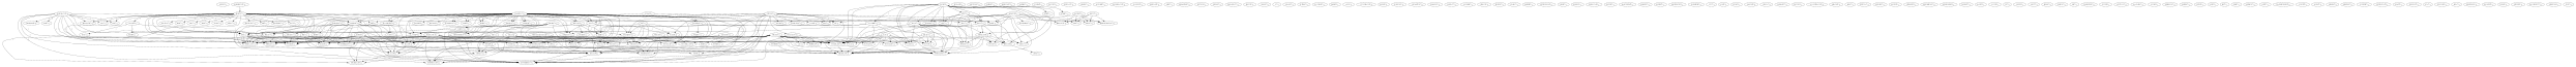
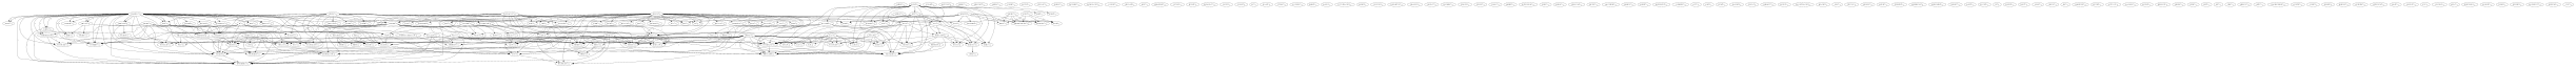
  digraph {
    fontname="Courier Prime"
    node [fontname="Courier Prime"]
    edge [fontname="Courier Prime"]
    n1 [label="cambel(1)"]
    n2 [label="population(4)"]
    n3 [label="increased(2)"]
    n4 [label="flee(1)"]
    n5 [label="law(1)"]
    n6 [label="post(1)"]
    n7 [label="education(1)"]
    n8 [label="use(1)"]
    n9 [label="conquest(2)"]
    n10 [label="port(1)"]
    n11 [label="result(2)"]
    n12 [label="forbad(1)"]
    n13 [label="allow(1)"]
    n14 [label="persecution(1)"]
    n15 [label="exodus(1)"]
    n16 [label="practice(1)"]
    n17 [label="order(2)"]
    n18 [label="independence(3)"]
    n19 [label="accompany(1)"]
    n20 [label="suffering(1)"]
    n21 [label="century(2)"]
    n22 [label="government(4)"]
    n23 [label="owned(1)"]
    n24 [label="existed(1)"]
    n25 [label="survived(1)"]
    n26 [label="number(1)"]
    n27 [label="democracy(1)"]
    n28 [label="istanbul(2)"]
    n29 [label="caused(2)"]
    n30 [label="moniker(1)"]
    n31 [label="discovery(1)"]
    n32 [label="millennium(2)"]
    n33 [label="capital(2)"]
    n34 [label="feed(1)"]
    n35 [label="house(1)"]
    n36 [label="name(4)"]
    n37 [label="poverty(1)"]
    n38 [label="today(4)"]
    n39 [label="received(2)"]
    n40 [label="flight(2)"]
    n41 [label="predates(1)"]
    n42 [label="fact(2)"]
    n43 [label="instance(1)"]
    n44 [label="called(1)"]
    n45 [label="year(2)"]
    n46 [label="reconcile(1)"]
    n47 [label="time(2)"]
    n48 [label="city(4)"]
    n49 [label="became(1)"]
    n50 [label="helped(1)"]
    n51 [label="island(2)"]
    n52 [label="belonged(2)"]
    n53 [label="course(2)"]
    n54 [label="occupation(2)"]
    n55 [label="decimation(1)"]
    n56 [label="rationalize(1)"]
    n57 [label="existence(1)"]
    n58 [label="escape(1)"]
    n59 [label="ciudad(1)"]
    n60 [label="refuge(2)"]
    n61 [label="derive(1)"]
    n62 [label="director(1)"]
    n63 [label="moise(2)"]
    n64 [label="army(2)"]
    n65 [label="pillage(1)"]
    n66 [label="week(1)"]
    n67 [label="press(1)"]
    n68 [label="followed(1)"]
    n69 [label="took(1)"]
    n70 [label="part(2)"]
    n71 [label="describes(2)"]
    n72 [label="night(1)"]
    n73 [label="terror(1)"]
    n74 [label="quarter(2)"]
    n75 [label="libel(1)"]
    n76 [label="blood(1)"]
    n77 [label="described(1)"]
    n78 [label="explosion(1)"]
    n79 [label="ecole(1)"]
    n80 [label="hatred(1)"]
    n81 [label="hegemony(1)"]
    n82 [label="lived(1)"]
    n83 [label="ohanus(1)"]
    n84 [label="greece(5)"]
    n85 [label="article(1)"]
    n86 [label="possession(1)"]
    n87 [label="sera(1)"]
    n88 [label="left(1)"]
    n89 [label="news(1)"]
    n90 [label="uiowa(1)"]
    n91 [label="edu(2)"]
    n92 [label="history(2)"]
    n93 [label="re(1)"]
    n94 [label="day(2)"]
    n95 [label="exist(1)"]
    n96 [label="majority(1)"]
    n97 [label="way(1)"]
    n98 [label="decimate(1)"]
    n99 [label="zuma(1)"]
    n100 [label="soil(1)"]
    n101 [label="world(4)"]
    n102 [label="book(1)"]
    n103 [label="shows(1)"]
    n104 [label="mainland(1)"]
    n105 [label="declaration(1)"]
    n106 [label="illusion(1)"]
    n107 [label="reported(1)"]
    n108 [label="land(1)"]
    n109 [label="amsterdam(1)"]
    n110 [label="subject(1)"]
    n111 [label="gained(1)"]
    n112 [label="exists(2)"]
    n113 [label="soul(1)"]
    n114 [label="mentality(1)"]
    n115 [label="azeris(1)"]
    n116 [label="closed(1)"]
    n117 [label="du(1)"]
    n118 [label="sultan(1)"]
    n119 [label="crimea(1)"]
    n120 [label="alliance(1)"]
    n121 [label="makes(1)"]
    n122 [label="start(1)"]
    n123 [label="civilization(1)"]
    n124 [label="cyprus(4)"]
    n125 [label="territory(2)"]
    n126 [label="claims(1)"]
    n127 [label="coastline(1)"]
    n128 [label="allows(1)"]
    n129 [label="sense(2)"]
    n130 [label="colonial(1)"]
    n131 [label="everyone(2)"]
    n132 [label="knows(1)"]
    n133 [label="persist(1)"]
    n134 [label="comitadjis(1)"]
    n135 [label="armenia(2)"]
    n136 [label="proceeded(1)"]
    n137 [label="work(1)"]
    n138 [label="mountain(1)"]
    n139 [label="serve(1)"]
    n140 [label="extermination(1)"]
    n141 [label="instabul(1)"]
    n142 [label="reality(1)"]
    n143 [label="caucasus(1)"]
    n144 [label="rumelia(1)"]
    n145 [label="ground(1)"]
    n146 [label="ritual(1)"]
    n147 [label="saddam(1)"]
    n148 [label="universelle(1)"]
    n149 [label="cohen(1)"]
    n150 [label="kuwait(1)"]
    n151 [label="israelite(1)"]
    n152 [label="period(1)"]
    n153 [label="stalingrad(1)"]
    n154 [label="hussein(1)"]
    n155 [label="sunday(1)"]
    n156 [label="secondaire(1)"]
    n157 [label="volgagrad(1)"]
    n158 [label="tovi(1)"]
    n159 [label="napoleon(2)"]
    n160 [label="make(1)"]
    n161 [label="doesn(1)"]
    n162 [label="writes(1)"]
    n163 [label="fled(1)"]
    n164 [label="chief(1)"]
    n165 [label="entered(2)"]
    n166 [label="robert(1)"]
    n167 [label="cemetery(1)"]
    n168 [label="izmir(2)"]
    n169 [label="led(1)"]
    n170 [label="barrel(1)"]
    n171 [label="hallucination(1)"]
    n172 [label="mantran(1)"]
    n173 [label="wake(1)"]
    n174 [label="cypriot(1)"]
    n175 [label="shouldn(1)"]
    n176 [label="mau(1)"]
    n177 [label="serbia(1)"]
    n178 [label="zimbabve(1)"]
    n179 [label="appressian(1)"]
    n180 [label="wieneramus(1)"]
    n181 [label="january(1)"]
    n182 [label="stock(1)"]
    n183 [label="police(1)"]
    n184 [label="rh(1)"]
    n185 [label="bosnia(1)"]
    n186 [label="jewry(1)"]
    n187 [label="sahak(1)"]
    n188 [label="serdar(2)"]
    n189 [label="russia(1)"]
    n190 [label="sea(1)"]
    n191 [label="europe(2)"]
    n192 [label="jewish(6)"]
    n193 [label="fin(1)"]
    n194 [label="dix(1)"]
    n195 [label="siecle(1)"]
    n196 [label="structure(1)"]
    n197 [label="reasoning(1)"]
    n198 [label="edirne(1)"]
    n199 [label="aiu(9)"]
    n200 [label="trujillo(1)"]
    n201 [label="attitude(1)"]
    n202 [label="series(1)"]
    n203 [label="pressure(1)"]
    n204 [label="hebrew(1)"]
    n205 [label="china(1)"]
    n206 [label="paris(6)"]
    n207 [label="uucp(1)"]
    n208 [label="apr(1)"]
    n209 [label="came(1)"]
    n210 [label="explain(1)"]
    n211 [label="logic(1)"]
    n212 [label="intransigence(1)"]
    n213 [label="ad(3)"]
    n214 [label="war(3)"]
    n215 [label="argic(2)"]
    n216 [label="turkiye(1)"]
    n217 [label="turkey(1)"]
    n218 [label="nehama(2)"]
    n219 [label="spanish(1)"]
    n220 [label="salonica(14)"]
    n221 [label="thinking(1)"]
    n222 [label="university(1)"]
    n223 [label="konstantinoupolis(1)"]
    n224 [label="greek(6)"]
    n225 [label="dutch(1)"]
    n226 [label="empire(5)"]
    n227 [label="republic(1)"]
    n228 [label="sit(1)"]
    n229 [label="confront(1)"]
    n230 [label="went(1)"]
    n231 [label="president(1)"]
    n232 [label="selanik(1)"]
    n233 [label="december(2)"]
    n234 [label="judea(1)"]
    n235 [label="domingo(1)"]
    n236 [label="salisburry(1)"]
    n237 [label="benghiat(1)"]
    n238 [label="york(1)"]
    n2 -> n3 [label=2]
    n2 -> n4 [label=2]
    n2 -> n5 [label=1]
    n2 -> n6 [label=1]
    n2 -> n7 [label=1]
    n2 -> n8 [label=1]
    n2 -> n8 [label=1]
    n2 -> n9 [label=1]
    n2 -> n10 [label=2]
    n2 -> n11 [label=2]
    n2 -> n12 [label=1]
    n2 -> n13 [label=1]
    n2 -> n14 [label=2]
    n2 -> n15 [label=1]
    n2 -> n16 [label=1]
    n8 -> n12 [label=1]
    n8 -> n12 [label=1]
    n8 -> n15 [label=1]
    n8 -> n15 [label=1]
    n8 -> n16 [label=1]
    n8 -> n16 [label=1]
    n8 -> n17 [label=1]
    n9 -> n8 [label=1]
    n9 -> n12 [label=1]
    n9 -> n13 [label=1]
    n9 -> n15 [label=1]
    n9 -> n16 [label=1]
    n9 -> n18 [label=1]
    n9 -> n19 [label=1]
    n9 -> n20 [label=1]
    n9 -> n21 [label=1]
    n9 -> n22 [label=1]
    n11 -> n14 [label=1]
    n17 -> n23 [label=1]
    n18 -> n19 [label=1]
    n18 -> n20 [label=1]
    n18 -> n22 [label=1]
    n21 -> n22 [label=1]
    n28 -> n9 [label=1]
    n28 -> n9 [label=1]
    n28 -> n18 [label=1]
    n28 -> n18 [label=1]
    n28 -> n19 [label=1]
    n28 -> n19 [label=1]
    n28 -> n20 [label=1]
    n28 -> n20 [label=1]
    n28 -> n21 [label=1]
    n28 -> n21 [label=1]
    n28 -> n22 [label=1]
    n28 -> n22 [label=1]
    n28 -> n29 [label=1]
    n28 -> n30 [label=1]
    n28 -> n31 [label=1]
    n28 -> n31 [label=1]
    n28 -> n32 [label=1]
    n28 -> n32 [label=1]
    n28 -> n33 [label=1]
    n28 -> n33 [label=1]
    n28 -> n34 [label=1]
    n28 -> n34 [label=1]
    n28 -> n35 [label=1]
    n28 -> n35 [label=1]
    n28 -> n36 [label=2]
    n28 -> n36 [label=2]
    n28 -> n37 [label=1]
    n28 -> n37 [label=1]
    n28 -> n38 [label=1]
    n28 -> n38 [label=1]
    n28 -> n39 [label=1]
    n28 -> n39 [label=1]
    n28 -> n40 [label=1]
    n28 -> n40 [label=1]
    n28 -> n41 [label=1]
    n28 -> n41 [label=1]
    n28 -> n42 [label=1]
    n28 -> n42 [label=1]
    n28 -> n43 [label=1]
    n28 -> n43 [label=1]
    n28 -> n44 [label=1]
    n28 -> n44 [label=1]
    n28 -> n45 [label=1]
    n28 -> n45 [label=1]
    n28 -> n46 [label=1]
    n28 -> n46 [label=1]
    n32 -> n47 [label=1]
    n32 -> n48 [label=1]
    n33 -> n36 [label=1]
    n33 -> n44 [label=1]
    n33 -> n49 [label=1]
    n38 -> n44 [label=2]
    n38 -> n45 [label=1]
    n38 -> n48 [label=1]
    n39 -> n22 [label=1]
    n39 -> n50 [label=1]
    n40 -> n19 [label=1]
    n40 -> n22 [label=1]
    n42 -> n43 [label=1]
    n42 -> n51 [label=1]
    n42 -> n52 [label=1]
    n42 -> n53 [label=1]
    n44 -> n48 [label=1]
    n47 -> n44 [label=1]
    n47 -> n54 [label=1]
    n47 -> n55 [label=1]
    n48 -> n55 [label=1]
    n51 -> n53 [label=1]
    n51 -> n56 [label=1]
    n52 -> n53 [label=1]
    n53 -> n21 [label=1]
    n53 -> n57 [label=1]
    n54 -> n77 [label=1]
    n54 -> n78 [label=1]
    n60 -> n11 [label=1]
    n60 -> n21 [label=1]
    n60 -> n57 [label=1]
    n63 -> n54 [label=1]
    n63 -> n64 [label=1]
    n63 -> n65 [label=1]
    n63 -> n66 [label=1]
    n63 -> n67 [label=1]
    n63 -> n68 [label=1]
    n63 -> n69 [label=1]
    n63 -> n70 [label=1]
    n63 -> n71 [label=2]
    n63 -> n72 [label=1]
    n63 -> n73 [label=1]
    n63 -> n74 [label=1]
    n63 -> n75 [label=1]
    n63 -> n76 [label=1]
    n63 -> n77 [label=1]
    n63 -> n78 [label=1]
    n63 -> n79 [label=1]
    n64 -> n54 [label=1]
    n64 -> n65 [label=1]
    n64 -> n69 [label=1]
    n64 -> n70 [label=1]
    n64 -> n72 [label=1]
    n64 -> n74 [label=1]
    n64 -> n77 [label=1]
    n64 -> n78 [label=1]
    n64 -> n80 [label=1]
    n68 -> n8 [label=1]
    n68 -> n8 [label=1]
    n68 -> n54 [label=1]
    n68 -> n77 [label=1]
    n68 -> n78 [label=1]
    n68 -> n80 [label=1]
    n70 -> n71 [label=1]
    n70 -> n72 [label=1]
    n70 -> n74 [label=1]
    n70 -> n81 [label=1]
    n71 -> n54 [label=1]
    n71 -> n72 [label=1]
    n71 -> n73 [label=1]
    n71 -> n74 [label=1]
    n71 -> n77 [label=1]
    n71 -> n78 [label=1]
    n71 -> n80 [label=1]
    n74 -> n82 [label=1]
    n79 -> n54 [label=1]
    n79 -> n71 [label=1]
    n79 -> n73 [label=1]
    n79 -> n75 [label=1]
    n79 -> n76 [label=1]
    n79 -> n77 [label=1]
    n79 -> n78 [label=1]
    n79 -> n80 [label=1]
    n84 -> n5 [label=1]
    n84 -> n6 [label=1]
    n84 -> n7 [label=1]
    n84 -> n8 [label=1]
    n84 -> n8 [label=1]
    n84 -> n9 [label=1]
    n84 -> n12 [label=1]
    n84 -> n13 [label=1]
    n84 -> n15 [label=1]
    n84 -> n16 [label=1]
    n84 -> n22 [label=1]
    n84 -> n47 [label=1]
    n84 -> n48 [label=1]
    n84 -> n54 [label=1]
    n84 -> n55 [label=1]
    n84 -> n85 [label=1]
-   n86 -> n84 [label=1]
+   n84 -> n86 [label=1]
    n84 -> n87 [label=1]
    n84 -> n88 [label=1]
    n84 -> n89 [label=1]
    n84 -> n90 [label=1]
    n84 -> n91 [label=1]
    n84 -> n92 [label=1]
    n84 -> n93 [label=1]
    n84 -> n94 [label=1]
    n84 -> n95 [label=1]
    n84 -> n96 [label=1]
    n84 -> n97 [label=1]
    n84 -> n98 [label=1]
    n84 -> n99 [label=1]
    n84 -> n100 [label=1]
    n84 -> n101 [label=1]
    n92 -> n101 [label=1]
    n92 -> n102 [label=1]
    n92 -> n103 [label=1]
    n94 -> n101 [label=1]
    n101 -> n16 [label=1]
    n101 -> n46 [label=1]
    n112 -> n94 [label=1]
    n112 -> n113 [label=1]
    n124 -> n17 [label=1]
    n124 -> n22 [label=1]
    n124 -> n23 [label=1]
    n124 -> n42 [label=1]
    n124 -> n51 [label=1]
    n124 -> n52 [label=1]
    n124 -> n53 [label=1]
    n124 -> n56 [label=1]
    n124 -> n70 [label=1]
    n124 -> n81 [label=1]
    n124 -> n91 [label=1]
    n124 -> n93 [label=1]
    n124 -> n99 [label=1]
    n124 -> n125 [label=2]
    n124 -> n126 [label=1]
    n124 -> n127 [label=1]
    n124 -> n128 [label=1]
    n125 -> n22 [label=1]
    n125 -> n81 [label=1]
    n131 -> n38 [label=1]
    n131 -> n44 [label=1]
    n131 -> n101 [label=1]
    n131 -> n132 [label=1]
    n131 -> n133 [label=1]
    n135 -> n38 [label=1]
    n135 -> n91 [label=1]
    n135 -> n93 [label=1]
    n135 -> n99 [label=1]
    n135 -> n113 [label=1]
    n135 -> n136 [label=1]
    n135 -> n137 [label=1]
    n135 -> n138 [label=1]
    n135 -> n139 [label=1]
    n135 -> n140 [label=1]
    n159 -> n44 [label=1]
    n159 -> n160 [label=1]
    n159 -> n161 [label=1]
    n159 -> n162 [label=1]
    n168 -> n10 [label=1]
    n168 -> n11 [label=1]
    n168 -> n14 [label=1]
    n168 -> n21 [label=1]
    n168 -> n53 [label=1]
    n168 -> n57 [label=1]
    n168 -> n169 [label=1]
    n176 -> n44 [label=1]
    n176 -> n162 [label=1]
    n188 -> n99 [label=1]
    n188 -> n137 [label=1]
    n188 -> n138 [label=1]
    n188 -> n139 [label=1]
    n188 -> n140 [label=1]
    n191 -> n10 [label=1]
    n191 -> n11 [label=1]
    n191 -> n14 [label=1]
    n191 -> n19 [label=1]
    n191 -> n20 [label=1]
    n191 -> n21 [label=1]
    n191 -> n22 [label=1]
    n191 -> n52 [label=1]
    n192 -> n10 [label=1]
    n192 -> n11 [label=1]
    n192 -> n12 [label=2]
    n192 -> n13 [label=2]
    n192 -> n14 [label=1]
    n192 -> n15 [label=2]
    n192 -> n16 [label=2]
    n192 -> n21 [label=1]
    n192 -> n53 [label=1]
    n192 -> n54 [label=2]
    n192 -> n57 [label=1]
    n192 -> n74 [label=1]
    n192 -> n75 [label=1]
    n192 -> n76 [label=1]
    n192 -> n77 [label=2]
    n192 -> n78 [label=2]
    n192 -> n193 [label=1]
    n192 -> n194 [label=1]
    n192 -> n195 [label=1]
    n192 -> n196 [label=1]
    n199 -> n54 [label=2]
    n199 -> n75 [label=2]
    n199 -> n76 [label=2]
    n199 -> n77 [label=2]
    n199 -> n78 [label=2]
    n199 -> n193 [label=3]
    n199 -> n194 [label=3]
    n199 -> n195 [label=3]
    n199 -> n196 [label=3]
    n206 -> n54 [label=1]
    n206 -> n76 [label=1]
    n206 -> n77 [label=1]
    n206 -> n78 [label=1]
    n206 -> n196 [label=1]
    n213 -> n43 [label=1]
    n213 -> n44 [label=1]
    n213 -> n46 [label=1]
    n213 -> n51 [label=1]
    n213 -> n52 [label=1]
    n213 -> n53 [label=1]
    n213 -> n162 [label=1]
    n214 -> n12 [label=2]
    n214 -> n13 [label=2]
    n214 -> n15 [label=2]
    n214 -> n16 [label=2]
    n214 -> n19 [label=1]
    n214 -> n20 [label=1]
    n214 -> n21 [label=1]
    n214 -> n22 [label=1]
    n215 -> n137 [label=1]
    n215 -> n138 [label=1]
    n215 -> n139 [label=1]
    n215 -> n140 [label=1]
    n220 -> n12 [label=2]
    n220 -> n13 [label=2]
    n220 -> n14 [label=1]
    n220 -> n15 [label=2]
    n220 -> n16 [label=2]
    n220 -> n21 [label=1]
    n220 -> n48 [label=1]
    n220 -> n53 [label=1]
    n220 -> n54 [label=3]
    n220 -> n55 [label=1]
-   n220 -> n60 [label=1]
+   n220 -> n57 [label=1]
    n220 -> n77 [label=2]
    n220 -> n78 [label=2]
    n223 -> n48 [label=1]
    n223 -> n162 [label=1]
    n224 -> n12 [label=2]
    n224 -> n13 [label=2]
    n224 -> n15 [label=2]
    n224 -> n16 [label=2]
    n224 -> n22 [label=3]
    n224 -> n48 [label=1]
    n224 -> n54 [label=3]
    n224 -> n55 [label=1]
    n224 -> n77 [label=2]
    n224 -> n78 [label=2]
    n224 -> n81 [label=3]
    n226 -> n21 [label=2]
    n226 -> n22 [label=1]
    n226 -> n45 [label=1]
    n226 -> n57 [label=1]
    n233 -> n78 [label=1]
  }
